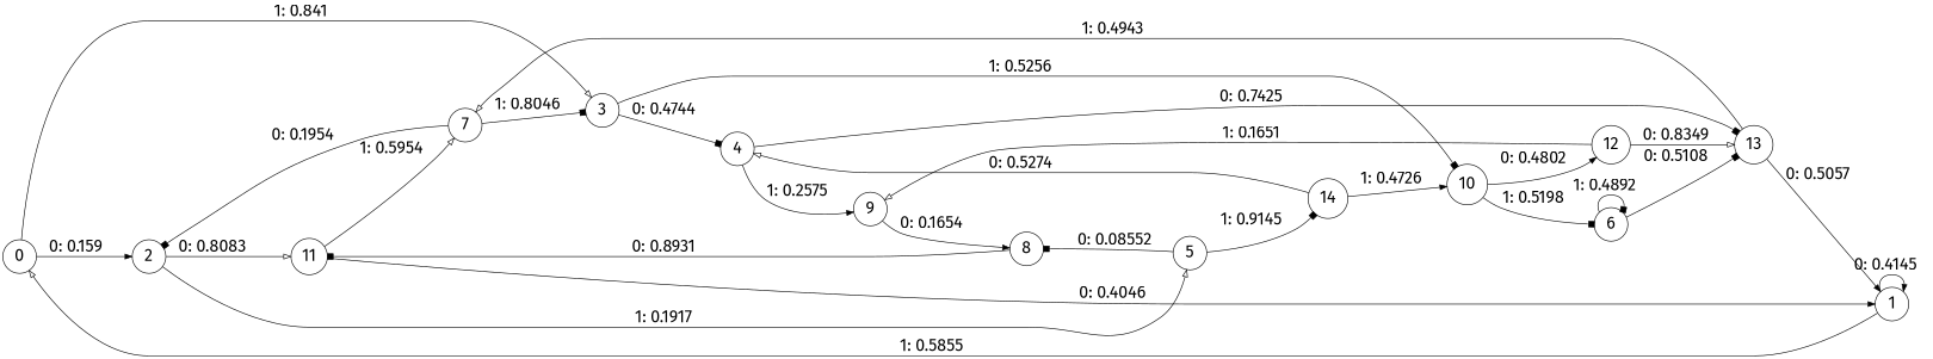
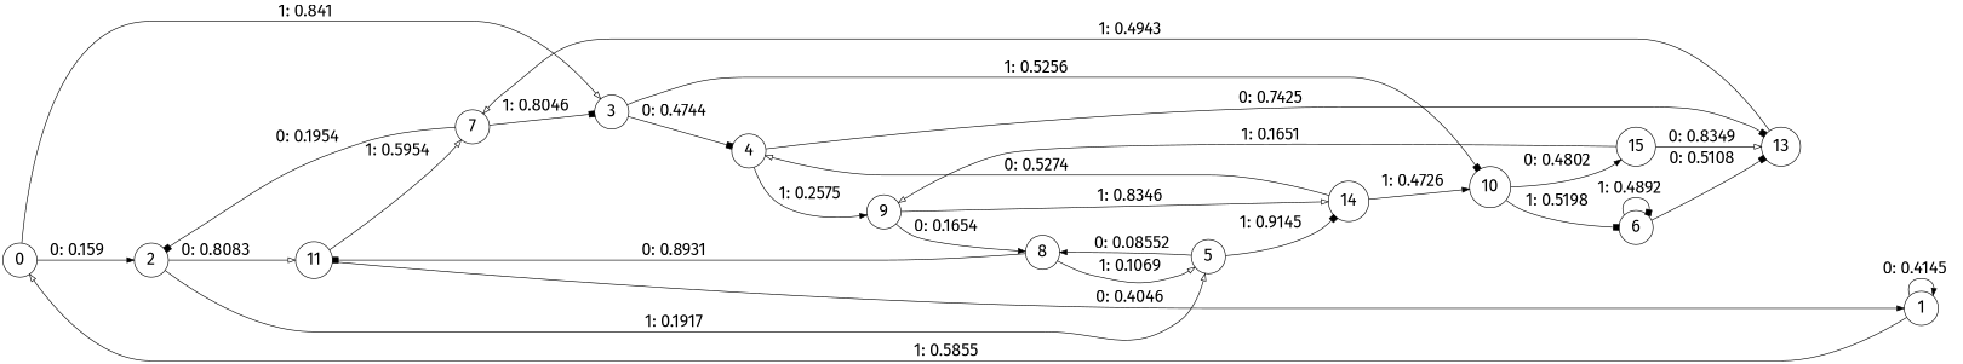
  digraph {
    fontname="Fira Sans"
    rankdir=LR
    node [fontname="Fira Sans" fontsize=24 shape=circle]
    edge [arrowhead=onormal fontname="Fira Sans" fontsize=24]
    0
    2
    3
    11
    5
    4
    10
    1
    7
    8
    14
    13
    9
    6
-   12
+   12 [label=15]
    0 -> 2 [arrowhead=normal label="0: 0.159    "]
    0 -> 3 [label="1: 0.841    "]
    2 -> 11 [label="0: 0.8083   "]
    2 -> 5 [label="1: 0.1917   "]
    3 -> 4 [arrowhead=box label="0: 0.4744   "]
    3 -> 10 [arrowhead=box label="1: 0.5256   "]
    11 -> 1 [arrowhead=normal label="0: 0.4046   "]
    11 -> 7 [label="1: 0.5954   "]
-   5 -> 8 [arrowhead=box label="0: 0.08552  "]
+   5 -> 8 [arrowhead=normal label="0: 0.08552  "]
    5 -> 14 [arrowhead=box label="1: 0.9145   "]
    4 -> 13 [arrowhead=box label="0: 0.7425   "]
    4 -> 9 [arrowhead=normal label="1: 0.2575   "]
    10 -> 6 [arrowhead=box label="1: 0.5198   "]
    10 -> 12 [arrowhead=normal label="0: 0.4802   "]
    1 -> 0 [label="1: 0.5855   "]
    1 -> 1 [arrowhead=normal label="0: 0.4145   "]
    7 -> 2 [arrowhead=box label="0: 0.1954   "]
    7 -> 3 [arrowhead=box label="1: 0.8046   "]
    8 -> 11 [arrowhead=box label="0: 0.8931   "]
+   8 -> 5 [label="1: 0.1069   "]
    14 -> 4 [label="0: 0.5274   "]
    14 -> 10 [arrowhead=normal label="1: 0.4726   "]
-   13 -> 1 [arrowhead=normal label="0: 0.5057   "]
    13 -> 7 [label="1: 0.4943   "]
    9 -> 8 [arrowhead=normal label="0: 0.1654   "]
+   9 -> 14 [label="1: 0.8346   "]
    6 -> 13 [arrowhead=box label="0: 0.5108   "]
    6 -> 6 [arrowhead=box label="1: 0.4892   "]
    12 -> 13 [label="0: 0.8349   "]
    12 -> 9 [label="1: 0.1651   "]
  }
